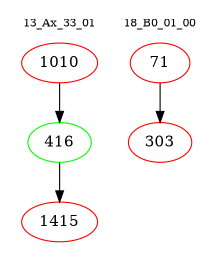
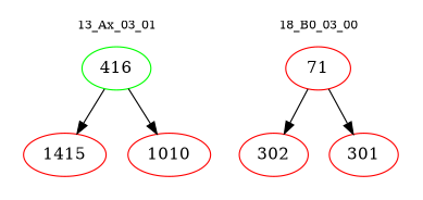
  digraph {
    node [color=red]
    edge [color=black]
    n1 [color=green label=416]
    n2 [label=1415]
    n3 [label=1010]
    n4 [label=71]
-   n6 [label=303]
+   n5 [label=302]
+   n6 [label=301]
    subgraph cluster_1 {
      color=white
      fontsize=10
-     label="13_Ax_33_01"
+     label="13_Ax_03_01"
      n1
      n2
      n3
    }
    subgraph cluster_2 {
      color=white
      fontsize=10
-     label="18_B0_01_00"
+     label="18_B0_03_00"
      n4
+     n5
      n6
    }
    n1 -> n2
-   n3 -> n1
+   n1 -> n3
+   n4 -> n5
    n4 -> n6
  }
